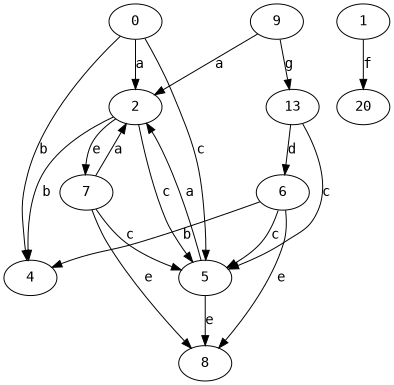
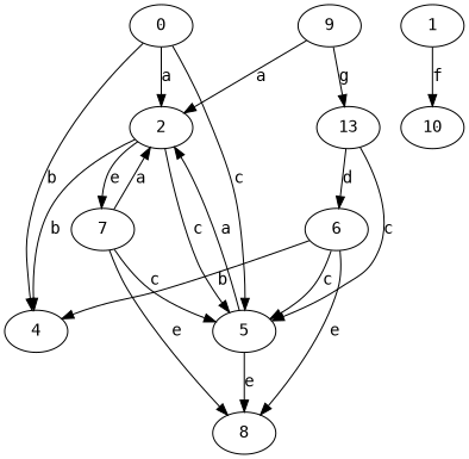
  strict digraph {
    fontname="DejaVu Sans Mono"
    node [fontname="DejaVu Sans Mono"]
    edge [fontname="DejaVu Sans Mono"]
    2
    4
    5
    7
    8
    0
    1
-   10 [label=20]
+   10
    9
    13
    6
    2 -> 4 [label=b]
    2 -> 5 [label=c]
    2 -> 7 [label=e]
    5 -> 2 [label=a]
    5 -> 8 [label=e]
    7 -> 2 [label=a]
    7 -> 5 [label=c]
    7 -> 8 [label=e]
    0 -> 2 [label=a]
    0 -> 4 [label=b]
    0 -> 5 [label=c]
    1 -> 10 [label=f]
    9 -> 2 [label=a]
    9 -> 13 [label=g]
    13 -> 5 [label=c]
    13 -> 6 [label=d]
    6 -> 4 [label=b]
    6 -> 5 [label=c]
    6 -> 8 [label=e]
  }
